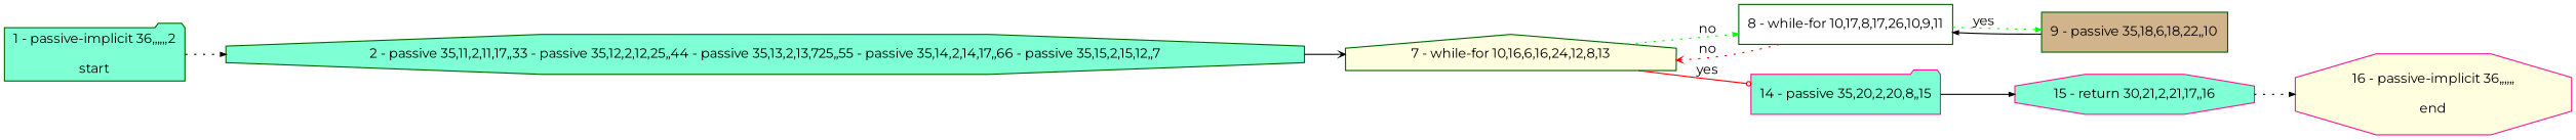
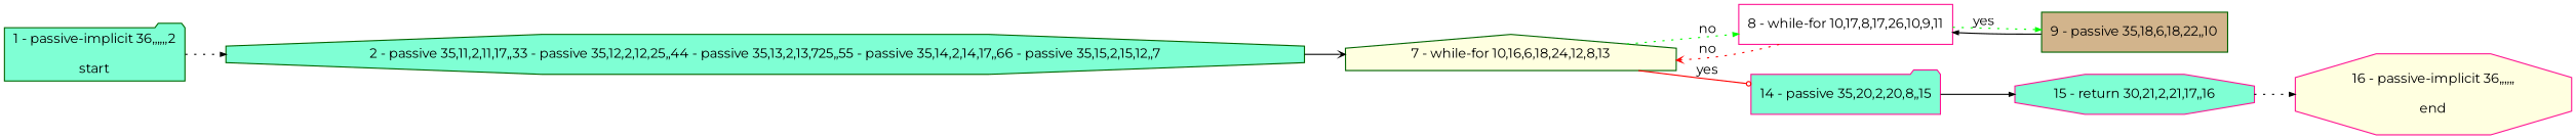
  digraph {
    bgcolor=white
    compound=true
    fillcolor="#FFFFCC"
    fontname=Montserrat
    fontsize=12
    pack=true
    packmode=clust
    rankdir=LR
    style="rounded,filled"
    node [color=darkgreen compound=true fillcolor=aquamarine fixedsize=false fontname=Montserrat fontsize=12 node_initialized=no shape=octagon style=filled]
    edge [arrowhead=normal arrowsize=0.5 arrowtail=none color="#000000" compound=true dir=forward fontcolor=black fontname=Montserrat fontsize=12 style=dotted]
    n1 [label="2 - passive 35,11,2,11,17,,33 - passive 35,12,2,12,25,,44 - passive 35,13,2,13,725,,55 - passive 35,14,2,14,17,,66 - passive 35,15,2,15,12,,7"]
-   n2 [fillcolor=lightyellow label="7 - while-for 10,16,6,16,24,12,8,13" shape=house]
-   n3 [fillcolor=white label="8 - while-for 10,17,8,17,26,10,9,11" shape=box]
+   n2 [fillcolor=lightyellow label="7 - while-for 10,16,6,18,24,12,8,13" shape=house]
+   n3 [color=deeppink fillcolor=white label="8 - while-for 10,17,8,17,26,10,9,11" shape=box]
    n4 [color=deeppink label="14 - passive 35,20,2,20,8,,15" shape=folder]
    n5 [label="1 - passive-implicit 36,,,,,,2\n\nstart" shape=folder]
    n6 [fillcolor=tan label="9 - passive 35,18,6,18,22,,10" shape=box]
    n7 [color=deeppink label="15 - return 30,21,2,21,17,,16"]
    n8 [color=deeppink fillcolor=lightyellow label="16 - passive-implicit 36,,,,,,\n\nend"]
    n1 -> n2 [arrowhead=vee style=solid]
    n2 -> n3 [color="#00ff00" label=no]
    n2 -> n4 [arrowhead=odot color="#ff0000" label=yes style=solid]
    n3 -> n2 [arrowhead=vee color="#ff0000" label=no]
    n3 -> n6 [color="#00ff00" label=yes]
    n4 -> n7 [style=solid]
    n5 -> n1
    n6 -> n3 [style=solid]
    n7 -> n8
  }
